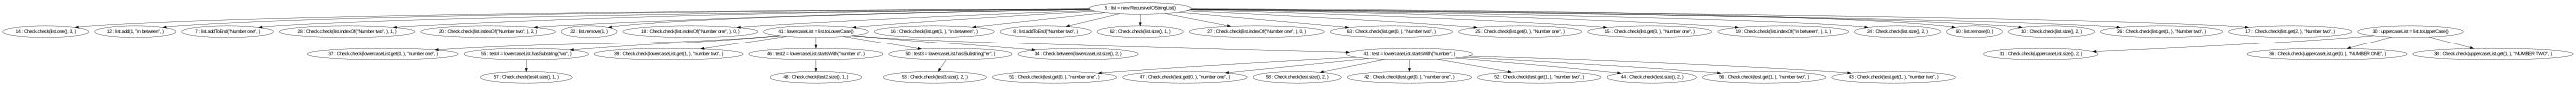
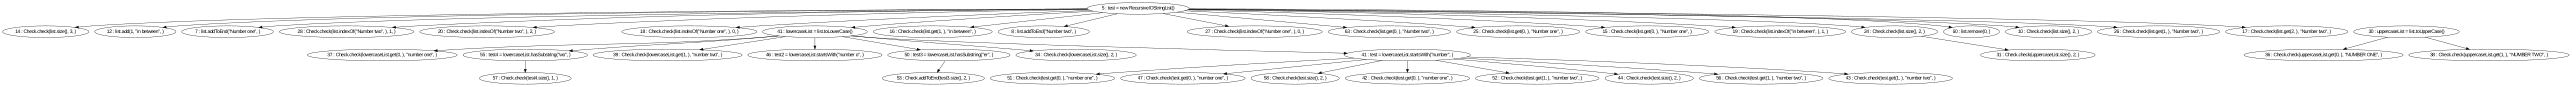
  digraph {
    fontname="Liberation Sans"
    node [fontname="Liberation Sans"]
    edge [fontname="Liberation Sans"]
-   "5 : list = new RecursiveIOStringList()"
-   "14 : Check.check(list.size(), 3, )" [label="14 : Check.check(list.one(), 3, )"]
+   "5 : list = new RecursiveIOStringList()" [label="5 : test = new RecursiveIOStringList()"]
+   "14 : Check.check(list.size(), 3, )"
    "12 : list.add(1, \"in between\", )"
    "7 : list.addToEnd(\"Number one\", )"
    "28 : Check.check(list.indexOf(\"Number two\", ), 1, )"
    "20 : Check.check(list.indexOf(\"Number two\", ), 2, )"
-   "22 : list.remove(1, )"
    "18 : Check.check(list.indexOf(\"Number one\", ), 0, )"
    n9 [label="41 : lowercaseList = list.toLowerCase()"]
    "16 : Check.check(list.get(1, ), \"in between\", )"
    "8 : list.addToEnd(\"Number two\", )"
-   "62 : Check.check(list.size(), 1, )"
    "27 : Check.check(list.indexOf(\"Number one\", ), 0, )"
    "63 : Check.check(list.get(0, ), \"Number two\", )"
    "25 : Check.check(list.get(0, ), \"Number one\", )"
    "15 : Check.check(list.get(0, ), \"Number one\", )"
    "19 : Check.check(list.indexOf(\"in between\", ), 1, )"
    "24 : Check.check(list.size(), 2, )"
    "60 : list.remove(0, )"
    "10 : Check.check(list.size(), 2, )"
    "26 : Check.check(list.get(1, ), \"Number two\", )"
    "17 : Check.check(list.get(2, ), \"Number two\", )"
    n23 [label="31 : Check.check(uppercaseList.size(), 2, )"]
    "30 : uppercaseList = list.toUpperCase()"
    "36 : Check.check(uppercaseList.get(0, ), \"NUMBER ONE\", )"
    "38 : Check.check(uppercaseList.get(1, ), \"NUMBER TWO\", )"
    "37 : Check.check(lowercaseList.get(0, ), \"number one\", )"
    "55 : test4 = lowercaseList.hasSubstring(\"wo\", )"
    "39 : Check.check(lowercaseList.get(1, ), \"number two\", )"
    "46 : test2 = lowercaseList.startsWith(\"number o\", )"
    "50 : test3 = lowercaseList.hasSubstring(\"er\", )"
-   "34 : Check.check(lowercaseList.size(), 2, )" [label="34 : Check.between(lowercaseList.size(), 2, )"]
+   "34 : Check.check(lowercaseList.size(), 2, )"
    "41 : test = lowercaseList.startsWith(\"number\", )"
    "57 : Check.check(test4.size(), 1, )"
-   "48 : Check.check(test2.size(), 1, )"
-   "53 : Check.check(test3.size(), 2, )"
+   "53 : Check.check(test3.size(), 2, )" [label="53 : Check.addToEnd(test3.size(), 2, )"]
    "51 : Check.check(test.get(0, ), \"number one\", )"
    "47 : Check.check(test.get(0, ), \"number one\", )"
    "58 : Check.check(test.size(), 2, )"
    "42 : Check.check(test.get(0, ), \"number one\", )"
    "52 : Check.check(test.get(1, ), \"number two\", )"
    "44 : Check.check(test.size(), 2, )"
    "56 : Check.check(test.get(1, ), \"number two\", )"
    "43 : Check.check(test.get(1, ), \"number two\", )"
    "5 : list = new RecursiveIOStringList()" -> "14 : Check.check(list.size(), 3, )"
    "5 : list = new RecursiveIOStringList()" -> "12 : list.add(1, \"in between\", )"
    "5 : list = new RecursiveIOStringList()" -> "7 : list.addToEnd(\"Number one\", )"
    "5 : list = new RecursiveIOStringList()" -> "28 : Check.check(list.indexOf(\"Number two\", ), 1, )"
    "5 : list = new RecursiveIOStringList()" -> "20 : Check.check(list.indexOf(\"Number two\", ), 2, )"
-   "5 : list = new RecursiveIOStringList()" -> "22 : list.remove(1, )"
    "5 : list = new RecursiveIOStringList()" -> "18 : Check.check(list.indexOf(\"Number one\", ), 0, )"
    "5 : list = new RecursiveIOStringList()" -> n9
    "5 : list = new RecursiveIOStringList()" -> "16 : Check.check(list.get(1, ), \"in between\", )"
    "5 : list = new RecursiveIOStringList()" -> "8 : list.addToEnd(\"Number two\", )"
-   "5 : list = new RecursiveIOStringList()" -> "62 : Check.check(list.size(), 1, )"
    "5 : list = new RecursiveIOStringList()" -> "27 : Check.check(list.indexOf(\"Number one\", ), 0, )"
    "5 : list = new RecursiveIOStringList()" -> "63 : Check.check(list.get(0, ), \"Number two\", )"
    "5 : list = new RecursiveIOStringList()" -> "25 : Check.check(list.get(0, ), \"Number one\", )"
    "5 : list = new RecursiveIOStringList()" -> "15 : Check.check(list.get(0, ), \"Number one\", )"
    "5 : list = new RecursiveIOStringList()" -> "19 : Check.check(list.indexOf(\"in between\", ), 1, )"
    "5 : list = new RecursiveIOStringList()" -> "24 : Check.check(list.size(), 2, )"
    "5 : list = new RecursiveIOStringList()" -> "60 : list.remove(0, )"
    "5 : list = new RecursiveIOStringList()" -> "10 : Check.check(list.size(), 2, )"
    "5 : list = new RecursiveIOStringList()" -> "26 : Check.check(list.get(1, ), \"Number two\", )"
    "5 : list = new RecursiveIOStringList()" -> "17 : Check.check(list.get(2, ), \"Number two\", )"
    n9 -> "37 : Check.check(lowercaseList.get(0, ), \"number one\", )"
    n9 -> "55 : test4 = lowercaseList.hasSubstring(\"wo\", )"
    n9 -> "39 : Check.check(lowercaseList.get(1, ), \"number two\", )"
    n9 -> "46 : test2 = lowercaseList.startsWith(\"number o\", )"
    n9 -> "50 : test3 = lowercaseList.hasSubstring(\"er\", )"
    n9 -> "34 : Check.check(lowercaseList.size(), 2, )"
    n9 -> "41 : test = lowercaseList.startsWith(\"number\", )"
-   "30 : uppercaseList = list.toUpperCase()" -> n23
+   "24 : Check.check(list.size(), 2, )" -> n23
    "30 : uppercaseList = list.toUpperCase()" -> "36 : Check.check(uppercaseList.get(0, ), \"NUMBER ONE\", )"
    "30 : uppercaseList = list.toUpperCase()" -> "38 : Check.check(uppercaseList.get(1, ), \"NUMBER TWO\", )"
    "55 : test4 = lowercaseList.hasSubstring(\"wo\", )" -> "57 : Check.check(test4.size(), 1, )"
-   "46 : test2 = lowercaseList.startsWith(\"number o\", )" -> "48 : Check.check(test2.size(), 1, )"
    "50 : test3 = lowercaseList.hasSubstring(\"er\", )" -> "53 : Check.check(test3.size(), 2, )"
    "41 : test = lowercaseList.startsWith(\"number\", )" -> "51 : Check.check(test.get(0, ), \"number one\", )"
    "41 : test = lowercaseList.startsWith(\"number\", )" -> "47 : Check.check(test.get(0, ), \"number one\", )"
    "41 : test = lowercaseList.startsWith(\"number\", )" -> "58 : Check.check(test.size(), 2, )"
    "41 : test = lowercaseList.startsWith(\"number\", )" -> "42 : Check.check(test.get(0, ), \"number one\", )"
    "41 : test = lowercaseList.startsWith(\"number\", )" -> "52 : Check.check(test.get(1, ), \"number two\", )"
    "41 : test = lowercaseList.startsWith(\"number\", )" -> "44 : Check.check(test.size(), 2, )"
    "41 : test = lowercaseList.startsWith(\"number\", )" -> "56 : Check.check(test.get(1, ), \"number two\", )"
    "41 : test = lowercaseList.startsWith(\"number\", )" -> "43 : Check.check(test.get(1, ), \"number two\", )"
  }
